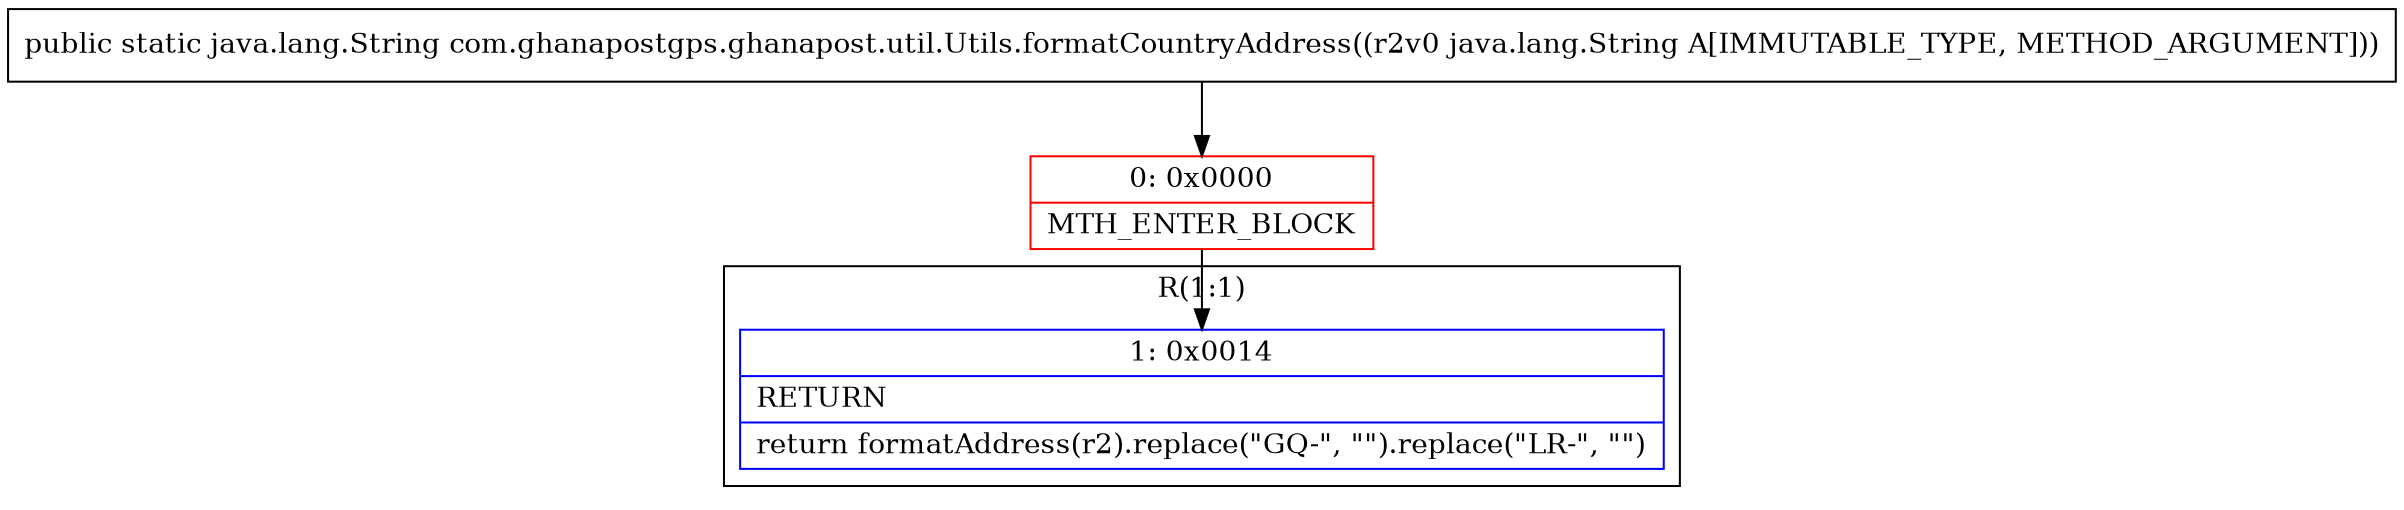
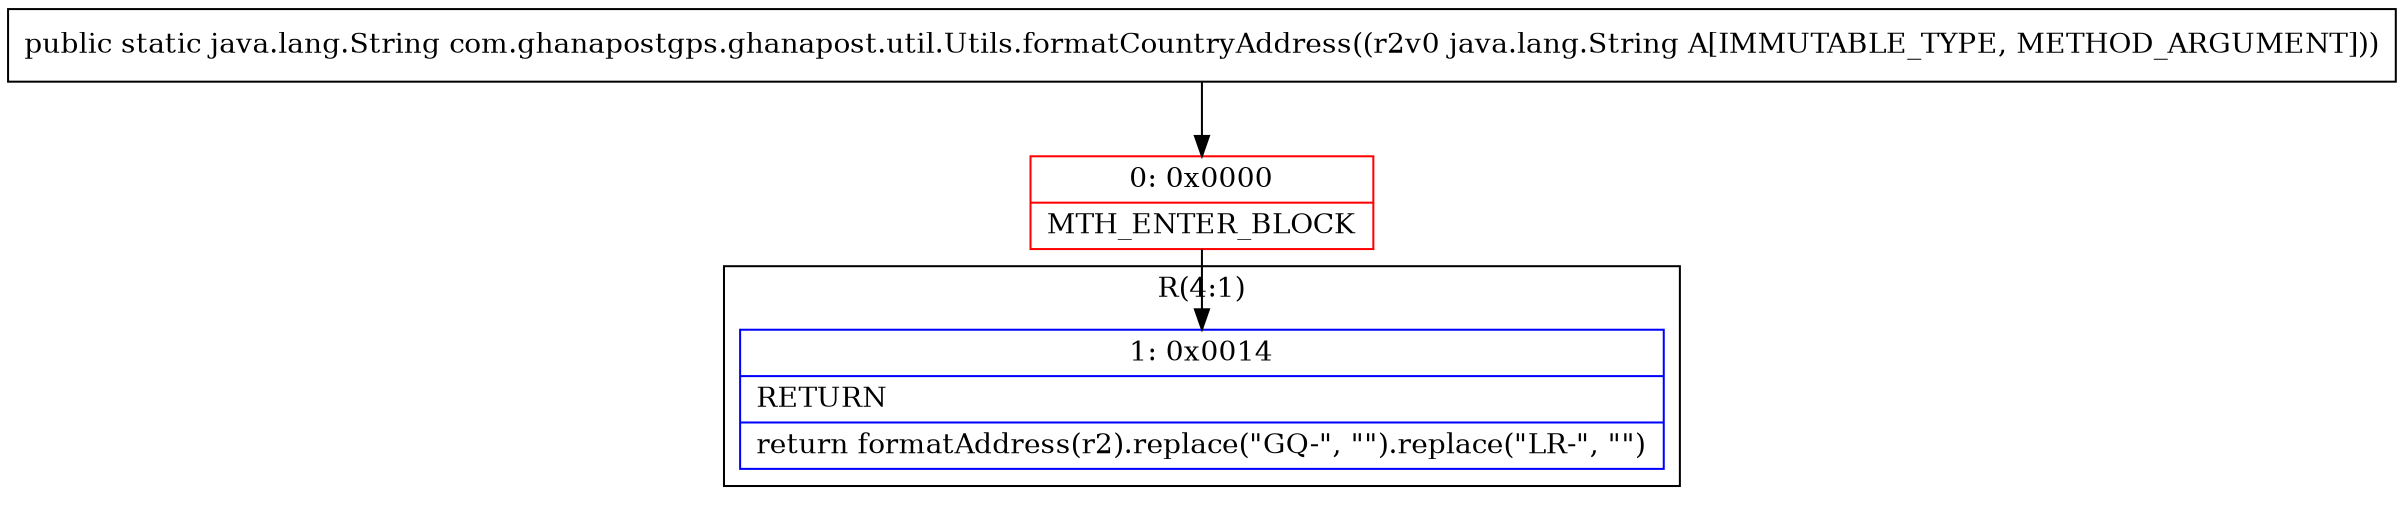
  digraph {
    node [shape=record]
    n1 [color=blue label="{1\:\ 0x0014|RETURN\l|return formatAddress(r2).replace(\"GQ\-\", \"\").replace(\"LR\-\", \"\")\l}"]
    n2 [color=red label="{0\:\ 0x0000|MTH_ENTER_BLOCK\l}"]
    n3 [label="{public static java.lang.String com.ghanapostgps.ghanapost.util.Utils.formatCountryAddress((r2v0 java.lang.String A[IMMUTABLE_TYPE, METHOD_ARGUMENT])) }"]
    subgraph cluster_1 {
-     label="R(1:1)"
+     label="R(4:1)"
      n1
    }
    n2 -> n1
    n3 -> n2
  }
